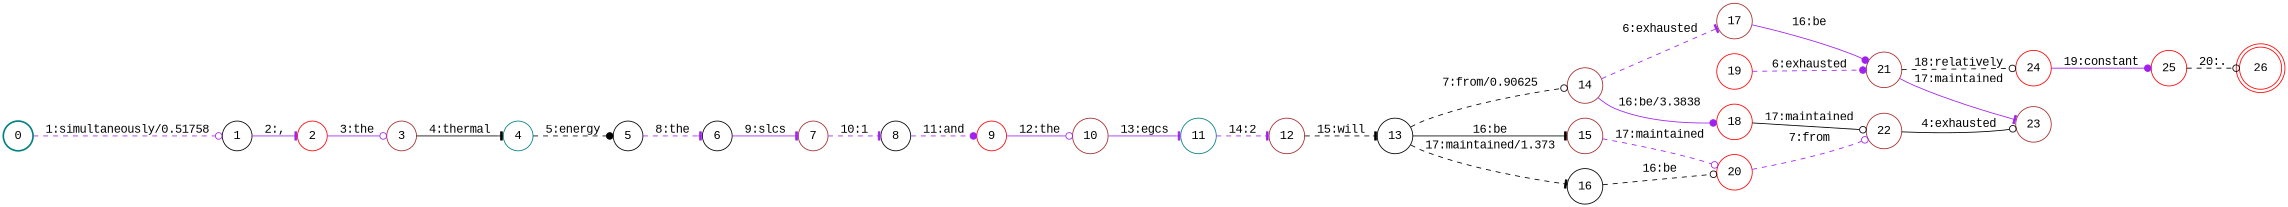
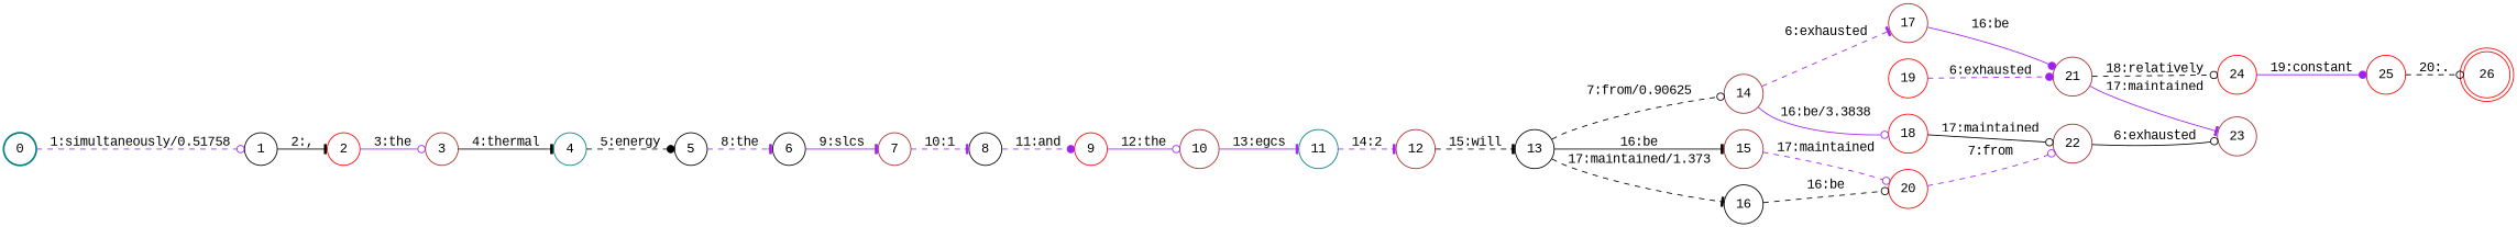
  digraph {
    fontname="Liberation Mono"
    nodesep=0.25
    rankdir=LR
    ranksep=0.4
    node [color=brown fontname="Liberation Mono" fontsize=14 shape=circle style=solid]
    edge [arrowhead=odot color=purple fontname="Liberation Mono" fontsize=14 style=dashed]
    n1 [color=teal label=0 style=bold]
    n2 [color=black label=1]
    n3 [color=red label=2]
    n4 [label=3]
    n5 [color=teal label=4]
    n6 [color=black label=5]
    n7 [color=black label=6]
    n8 [label=7]
    n9 [color=black label=8]
    n10 [color=red label=9]
    n11 [label=10]
    n12 [color=teal label=11]
    n13 [label=12]
    n14 [color=black label=13]
    n15 [label=14]
    n16 [label=15]
    n17 [color=black label=16]
    n18 [label=17]
    n19 [color=red label=18]
    n20 [color=red label=20]
    n21 [label=21]
    n22 [label=22]
    n23 [color=red label=19]
    n24 [label=23]
    n25 [color=red label=24]
    n26 [color=red label=25]
    n27 [color=red label=26 shape=doublecircle]
    n1 -> n2 [label="1:simultaneously/0.51758"]
-   n2 -> n3 [arrowhead=tee label="2:," style=solid]
+   n2 -> n3 [arrowhead=tee color=black label="2:," style=solid]
    n3 -> n4 [label="3:the" style=solid]
    n4 -> n5 [arrowhead=tee color=black label="4:thermal" style=solid]
    n5 -> n6 [arrowhead=dot color=black label="5:energy"]
    n6 -> n7 [arrowhead=tee label="8:the"]
    n7 -> n8 [arrowhead=tee label="9:slcs" style=solid]
    n8 -> n9 [arrowhead=tee label="10:1"]
    n9 -> n10 [arrowhead=dot label="11:and"]
    n10 -> n11 [label="12:the" style=solid]
    n11 -> n12 [arrowhead=tee label="13:egcs" style=solid]
    n12 -> n13 [arrowhead=tee label="14:2"]
    n13 -> n14 [arrowhead=tee color=black label="15:will"]
    n14 -> n15 [color=black label="7:from/0.90625"]
    n14 -> n16 [arrowhead=tee color=black label="16:be" style=solid]
    n14 -> n17 [arrowhead=tee color=black label="17:maintained/1.373"]
    n15 -> n18 [arrowhead=tee label="6:exhausted"]
-   n15 -> n19 [arrowhead=dot label="16:be/3.3838" style=solid]
+   n15 -> n19 [label="16:be/3.3838" style=solid]
    n16 -> n20 [label="17:maintained"]
    n17 -> n20 [color=black label="16:be"]
    n18 -> n21 [arrowhead=dot label="16:be" style=solid]
    n19 -> n22 [color=black label="17:maintained" style=solid]
    n20 -> n22 [label="7:from"]
    n21 -> n24 [arrowhead=tee label="17:maintained" style=solid]
    n21 -> n25 [color=black label="18:relatively"]
-   n22 -> n24 [color=black label="4:exhausted" style=solid]
+   n22 -> n24 [color=black label="6:exhausted" style=solid]
    n23 -> n21 [arrowhead=dot label="6:exhausted"]
    n25 -> n26 [arrowhead=dot label="19:constant" style=solid]
    n26 -> n27 [color=black label="20:."]
  }
